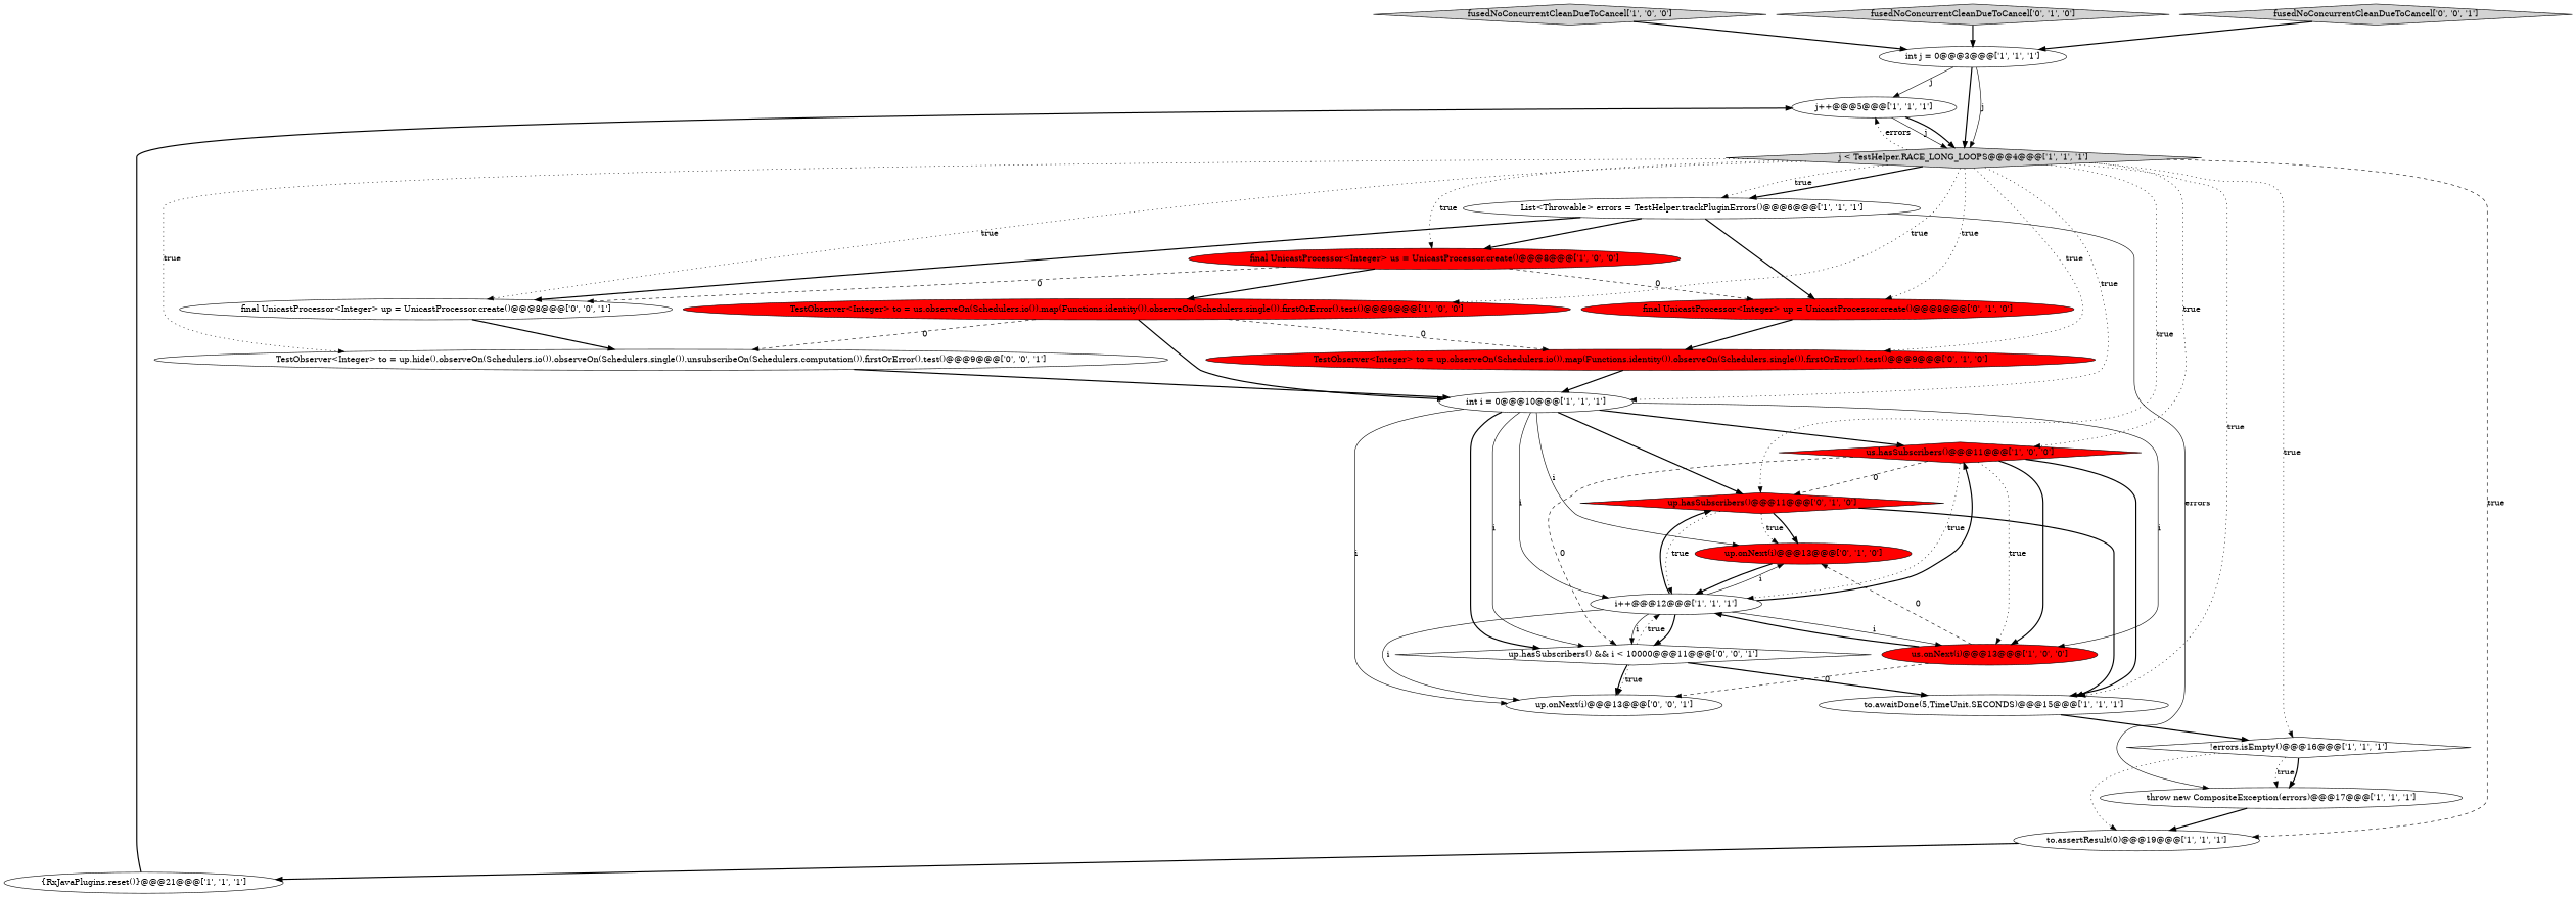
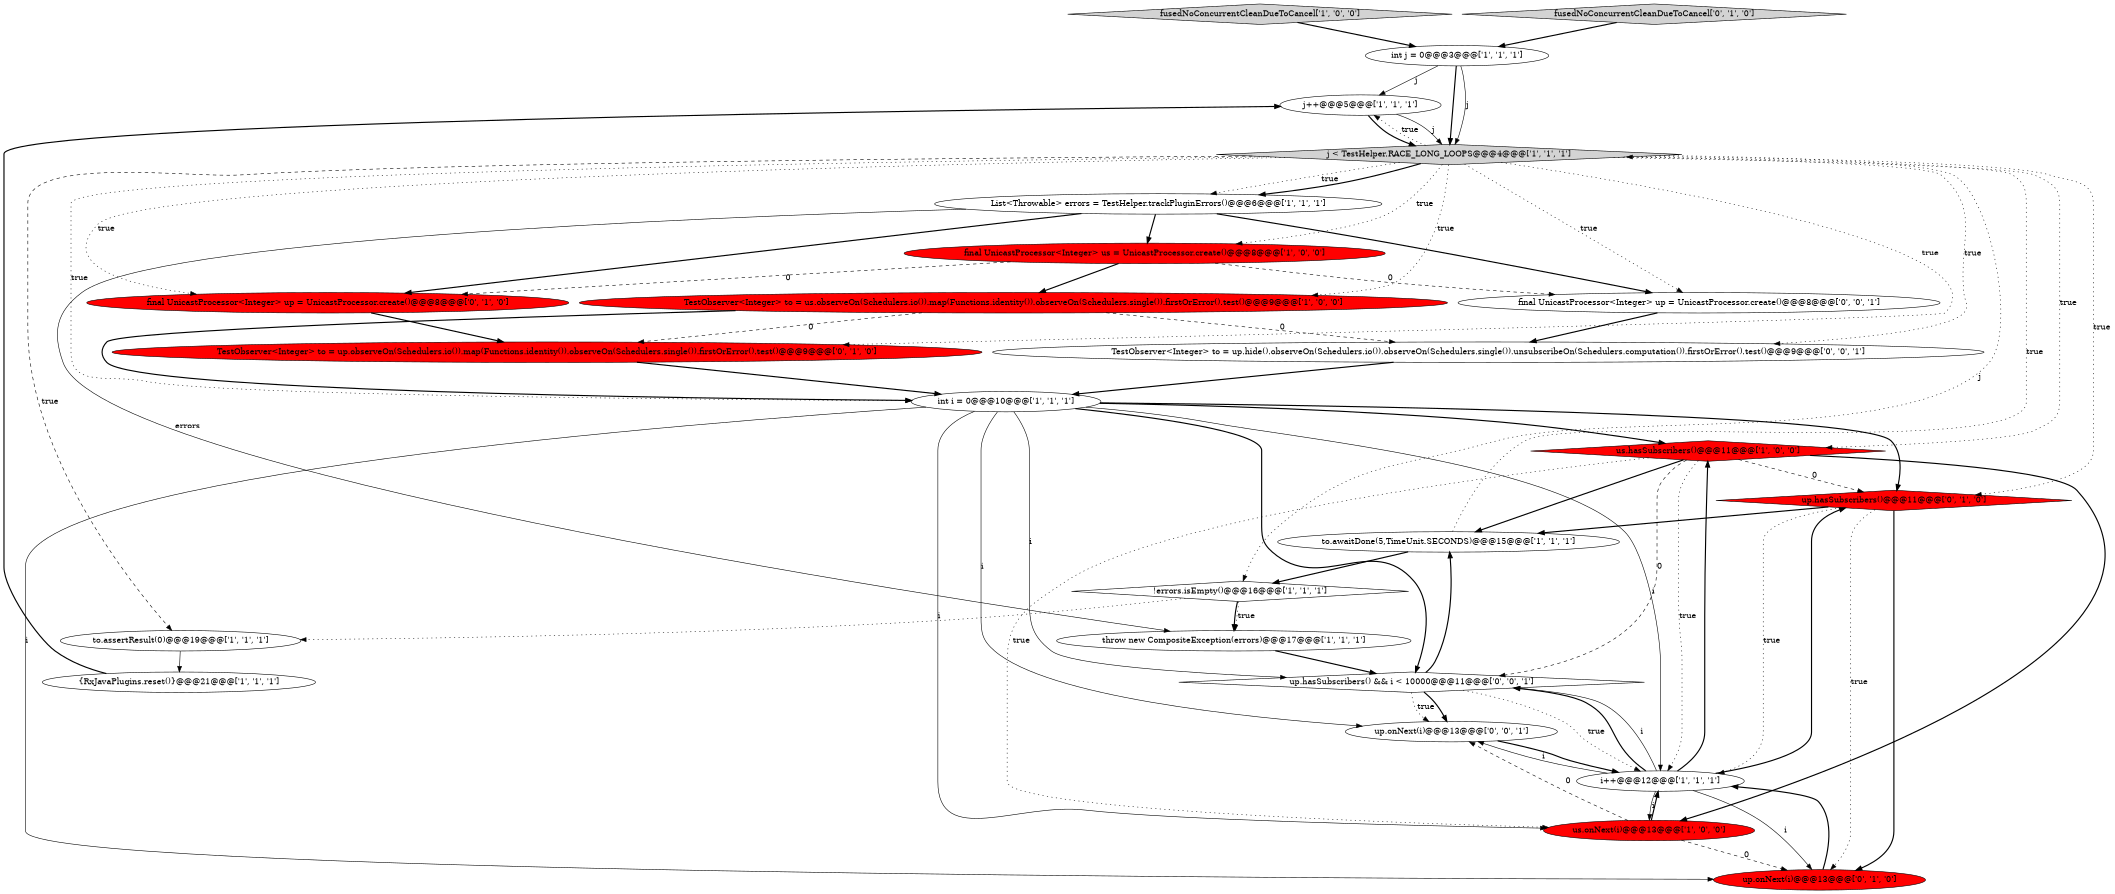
  digraph {
    node [fillcolor=white shape=ellipse style=filled]
    edge [style=bold]
    n1 [label="j++@@@5@@@['1', '1', '1']"]
    n2 [fillcolor=lightgray label="j < TestHelper.RACE_LONG_LOOPS@@@4@@@['1', '1', '1']" shape=diamond]
    n3 [label="final UnicastProcessor<Integer> up = UnicastProcessor.create()@@@8@@@['0', '0', '1']"]
    n4 [label="TestObserver<Integer> to = up.hide().observeOn(Schedulers.io()).observeOn(Schedulers.single()).unsubscribeOn(Schedulers.computation()).firstOrError().test()@@@9@@@['0', '0', '1']"]
    n5 [label="int i = 0@@@10@@@['1', '1', '1']"]
    n6 [fillcolor=red label="us.hasSubscribers()@@@11@@@['1', '0', '0']" shape=diamond]
    n7 [fillcolor=red label="up.hasSubscribers()@@@11@@@['0', '1', '0']" shape=diamond]
    n8 [fillcolor=red label="TestObserver<Integer> to = us.observeOn(Schedulers.io()).map(Functions.identity()).observeOn(Schedulers.single()).firstOrError().test()@@@9@@@['1', '0', '0']"]
    n9 [fillcolor=red label="TestObserver<Integer> to = up.observeOn(Schedulers.io()).map(Functions.identity()).observeOn(Schedulers.single()).firstOrError().test()@@@9@@@['0', '1', '0']"]
    n10 [label="!errors.isEmpty()@@@16@@@['1', '1', '1']" shape=diamond]
    n11 [label="to.assertResult(0)@@@19@@@['1', '1', '1']"]
    n12 [label="to.awaitDone(5,TimeUnit.SECONDS)@@@15@@@['1', '1', '1']"]
    n13 [fillcolor=red label="final UnicastProcessor<Integer> us = UnicastProcessor.create()@@@8@@@['1', '0', '0']"]
    n14 [label="List<Throwable> errors = TestHelper.trackPluginErrors()@@@6@@@['1', '1', '1']"]
    n15 [fillcolor=red label="final UnicastProcessor<Integer> up = UnicastProcessor.create()@@@8@@@['0', '1', '0']"]
    n16 [fillcolor=red label="up.onNext(i)@@@13@@@['0', '1', '0']"]
    n17 [label="i++@@@12@@@['1', '1', '1']"]
    n18 [label="up.onNext(i)@@@13@@@['0', '0', '1']"]
    n19 [fillcolor=red label="us.onNext(i)@@@13@@@['1', '0', '0']"]
    n20 [label="up.hasSubscribers() && i < 10000@@@11@@@['0', '0', '1']" shape=diamond]
    n21 [fillcolor=lightgray label="fusedNoConcurrentCleanDueToCancel['1', '0', '0']" shape=diamond]
    n22 [label="int j = 0@@@3@@@['1', '1', '1']"]
    n23 [fillcolor=lightgray label="fusedNoConcurrentCleanDueToCancel['0', '1', '0']" shape=diamond]
    n24 [label="throw new CompositeException(errors)@@@17@@@['1', '1', '1']"]
    n25 [label="{RxJavaPlugins.reset()}@@@21@@@['1', '1', '1']"]
-   n26 [fillcolor=lightgray label="fusedNoConcurrentCleanDueToCancel['0', '0', '1']" shape=diamond]
    n1 -> n2 [label=j style=solid]
    n1 -> n2
-   n2 -> n1 [label=errors style=dotted]
+   n2 -> n1 [label=true style=dotted]
    n2 -> n3 [label=true style=dotted]
    n2 -> n4 [label=true style=dotted]
    n2 -> n5 [label=true style=dotted]
    n2 -> n6 [label=true style=dotted]
    n2 -> n7 [label=true style=dotted]
    n2 -> n8 [label=true style=dotted]
    n2 -> n9 [label=true style=dotted]
-   n2 -> n10 [label=true style=dotted]
+   n2 -> n10 [label=j style=dotted]
    n2 -> n11 [label=true style=dashed]
-   n2 -> n12 [label=true style=dotted]
+   n12 -> n2 [label=true style=dotted]
    n2 -> n13 [label=true style=dotted]
    n2 -> n14 [label=true style=dotted]
    n2 -> n14
    n2 -> n15 [label=true style=dotted]
    n3 -> n4
    n4 -> n5
    n5 -> n6
    n5 -> n7
    n5 -> n16 [label=i style=solid]
    n5 -> n17 [label=i style=solid]
    n5 -> n18 [label=i style=solid]
    n5 -> n19 [label=i style=solid]
    n5 -> n20
    n5 -> n20 [label=i style=solid]
    n6 -> n7 [label=0 style=dashed]
    n6 -> n12
    n6 -> n17 [label=true style=dotted]
    n6 -> n19 [label=true style=dotted]
    n6 -> n19
    n6 -> n20 [label=0 style=dashed]
    n7 -> n12
    n7 -> n16 [label=true style=dotted]
    n7 -> n16
    n7 -> n17 [label=true style=dotted]
    n8 -> n4 [label=0 style=dashed]
    n8 -> n5
    n8 -> n9 [label=0 style=dashed]
    n9 -> n5
    n10 -> n11 [style=dotted]
    n10 -> n24 [label=true style=dotted]
    n10 -> n24
-   n11 -> n25
+   n11 -> n25 [style=solid]
    n12 -> n10
    n13 -> n3 [label=0 style=dashed]
    n13 -> n8
    n13 -> n15 [label=0 style=dashed]
    n14 -> n3
    n14 -> n13
    n14 -> n15
    n14 -> n24 [label=errors style=solid]
    n15 -> n9
    n16 -> n17
    n17 -> n6
    n17 -> n7
    n17 -> n16 [label=i style=solid]
    n17 -> n18 [label=i style=solid]
    n17 -> n19 [label=i style=solid]
    n17 -> n20
    n17 -> n20 [label=i style=solid]
+   n18 -> n17
    n19 -> n16 [label=0 style=dashed]
    n19 -> n17
    n19 -> n18 [label=0 style=dashed]
    n20 -> n12
    n20 -> n17 [label=true style=dotted]
    n20 -> n18 [label=true style=dotted]
    n20 -> n18
    n21 -> n22
    n22 -> n1 [label=j style=solid]
    n22 -> n2
    n22 -> n2 [label=j style=solid]
    n23 -> n22
-   n24 -> n11
+   n24 -> n20
    n25 -> n1
-   n26 -> n22
  }
